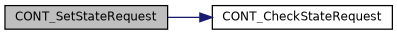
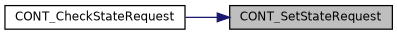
  digraph {
    rankdir=LR
    node [color=black fontname=Helvetica fontsize=10 shape=record style=filled]
    n1 [fillcolor=grey75 fontcolor=black height=0.2 label=CONT_SetStateRequest width=0.4]
    n2 [fillcolor=white height=0.2 label=CONT_CheckStateRequest width=0.4]
-   n1 -> n2 [color=midnightblue fontname=Helvetica fontsize=10 labelfontname=Helvetica labelfontsize=10 style=solid]
+   n2 -> n1 [color=midnightblue fontname=Helvetica fontsize=10 labelfontname=Helvetica labelfontsize=10 style=solid]
  }
